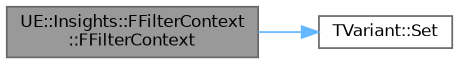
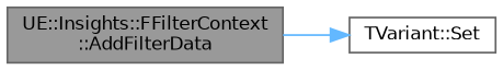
  digraph {
    rankdir=LR
    node [fontname=Helvetica fontsize=10 shape=box style=filled]
-   n1 [color=gray40 fillcolor=grey60 fontcolor=black height=0.2 label="UE::Insights::FFilterContext\l::FFilterContext" width=0.4]
+   n1 [color=gray40 fillcolor=grey60 fontcolor=black height=0.2 label="UE::Insights::FFilterContext\l::AddFilterData" width=0.4]
    n2 [color=grey40 fillcolor=white height=0.2 label="TVariant::Set" width=0.4]
    n1 -> n2 [color=steelblue1 fontname=Helvetica fontsize=10 labelfontname=Helvetica labelfontsize=10 style=solid]
  }
